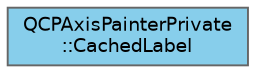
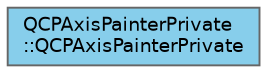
  digraph {
    rankdir=TB
-   n1 [color=grey40 fillcolor=skyblue fontname=Helvetica fontsize=10 height=0.2 label="QCPAxisPainterPrivate\l::CachedLabel" shape=box style=filled width=0.4]
+   n1 [color=grey40 fillcolor=skyblue fontname=Helvetica fontsize=10 height=0.2 label="QCPAxisPainterPrivate\l::QCPAxisPainterPrivate" shape=box style=filled width=0.4]
  }
